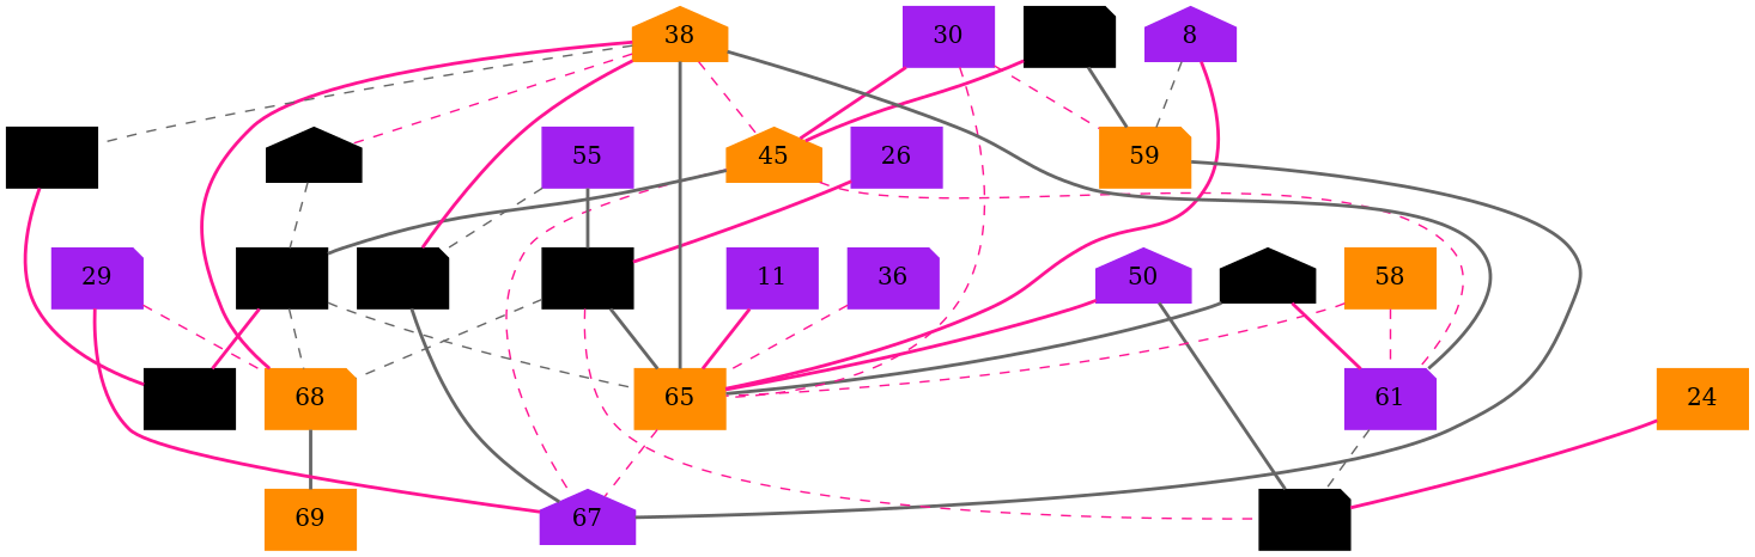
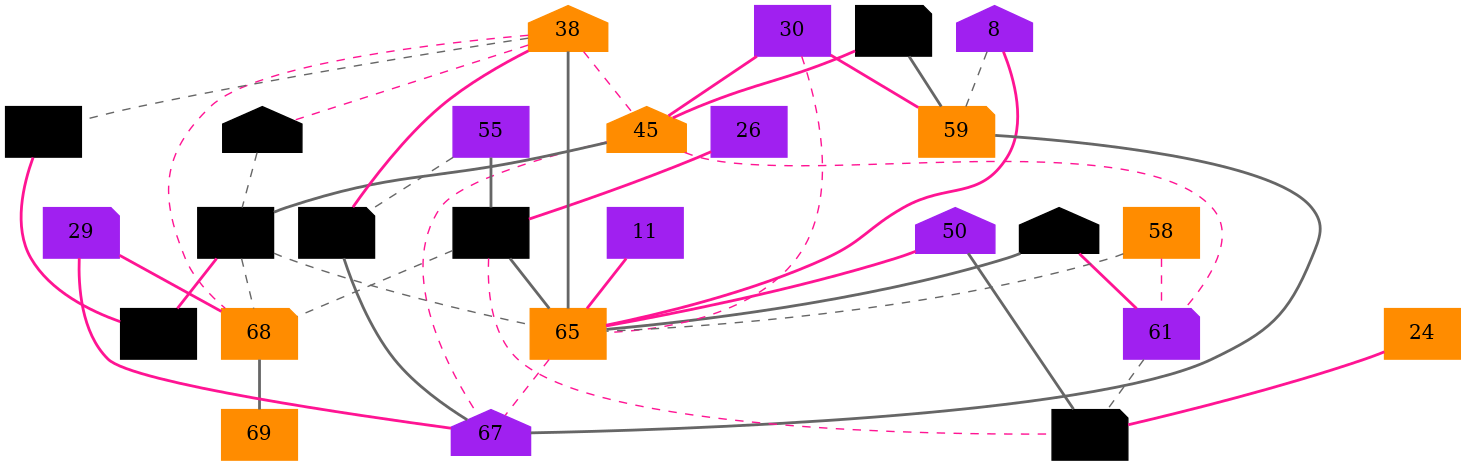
  graph {
    node [color=purple shape=box style=filled]
    edge [color=deeppink style=bold]
    65 [color=darkorange super="+28+52+6"]
    67 [shape=house super="+47+46"]
    8 [shape=house]
    59 [color=darkorange shape=note super="+48"]
    11
    13 [color=black shape=house super="+5"]
    61 [shape=note super="+53"]
    66 [color=black shape=note super="+43"]
    63 [color=black super="+9"]
    68 [color=darkorange shape=note super="+32"]
    26
    29 [shape=note]
    69 [color=darkorange]
    45 [color=darkorange shape=house super="+23"]
    62 [color=black super="+25+41"]
    30
    31 [color=black shape=note]
-   36 [shape=note]
    38 [color=darkorange shape=house super="+16+20"]
    56 [color=black shape=house]
    57 [color=black shape=note]
    60 [color=black]
    64 [color=black]
    50 [shape=house super="+37"]
    n25 [color=darkorange label=24]
    55 [super="+14"]
    58 [color=darkorange]
    65 -- 67 [style=dashed weight=5]
    8 -- 65
    8 -- 59 [color=gray40 style=dashed weight=2]
    59 -- 67 [color=gray40]
    11 -- 65
    13 -- 65 [color=gray40 weight=4]
    13 -- 61
    61 -- 66 [color=gray40 style=dashed]
    63 -- 65 [color=gray40 weight=2]
    63 -- 66 [style=dashed]
    63 -- 68 [color=gray40 style=dashed]
    68 -- 69 [color=gray40]
    26 -- 63
    29 -- 67 [weight=2]
-   29 -- 68 [style=dashed]
+   29 -- 68
    45 -- 67 [style=dashed weight=3]
    45 -- 61 [style=dashed]
    45 -- 62 [color=gray40]
    62 -- 65 [color=gray40 style=dashed]
    62 -- 68 [color=gray40 style=dashed]
    62 -- 64
    30 -- 65 [style=dashed]
-   30 -- 59 [style=dashed]
+   30 -- 59
    30 -- 45
    31 -- 59 [color=gray40]
    31 -- 45
-   36 -- 65 [style=dashed]
    38 -- 65 [color=gray40 weight=3]
-   38 -- 61 [color=gray40]
-   38 -- 68
+   38 -- 68 [style=dashed]
    38 -- 45 [style=dashed weight=2]
    38 -- 56 [style=dashed]
    38 -- 57
    38 -- 60 [color=gray40 style=dashed]
    56 -- 62 [color=gray40 style=dashed]
    57 -- 67 [color=gray40]
    60 -- 64
    50 -- 65
    50 -- 66 [color=gray40]
    n25 -- 66
    55 -- 63 [color=gray40 weight=2]
    55 -- 57 [color=gray40 style=dashed]
-   58 -- 65 [style=dashed]
+   58 -- 65 [color=gray40 style=dashed]
    58 -- 61 [style=dashed]
  }
